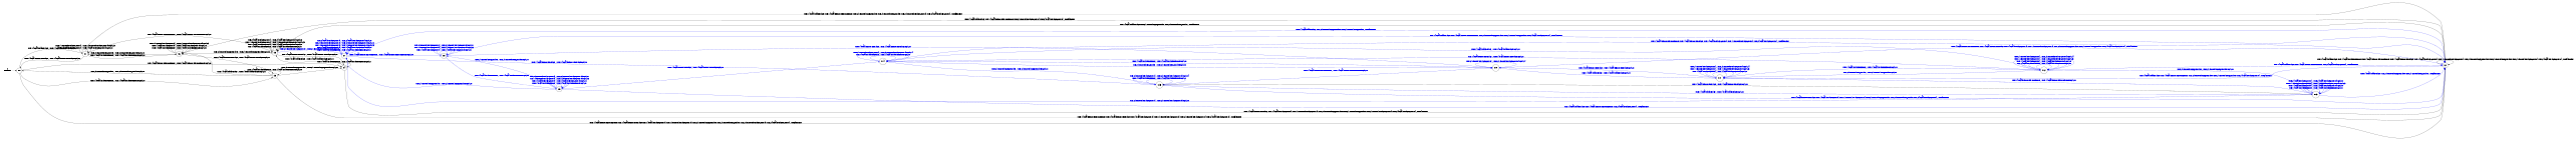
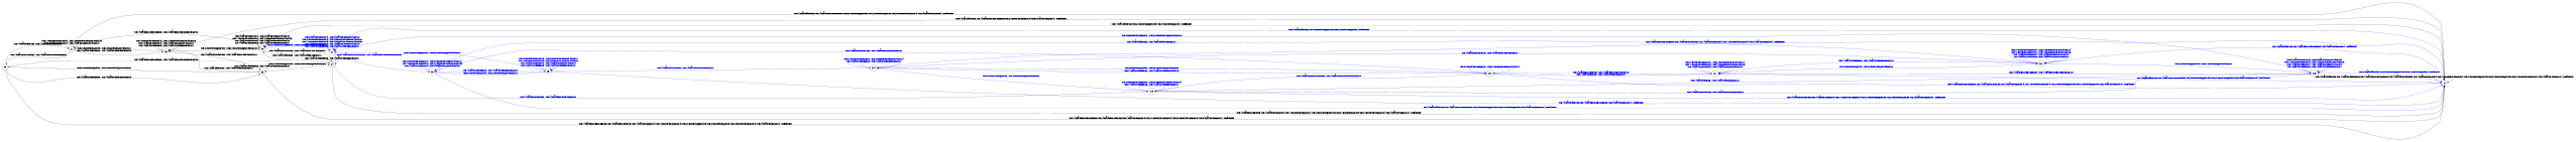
  digraph {
    rankdir=LR
    node [shape=circle]
    edge [color=blue fontcolor=blue]
    n1 [label=s0]
    n2 [label=s1]
    n3 [label=s2]
    n4 [label=s3]
    n5 [label=s4]
    n6 [label=s6]
    n7 [label=s5]
    n8 [label=s7]
    n9 [label=s8]
    n10 [label=s15]
    n11 [label=s9]
    n12 [label=s10]
    n13 [label=s13]
    n14 [label=s14]
    n15 [label=s41]
    n16 [label=s12]
-   __start0 [height=0 shape=none width=0]
    n1 -> n2 [color=black fontcolor=black label="user1|local|AddDevice / user1|local|AddDevice_CLS_-1"]
    n1 -> n3 [color=black fontcolor=black label="user1|local|RemoveFromHome user1|local|RemoveDevice user1|local|DeviceControl user1|remote|DeviceControl user2|remote|AcceptInvite user2|remote|DenyInvite user2|remote|DeviceControl user2|local|DeviceControl / NoElement"]
    n1 -> n4 [color=black fontcolor=black label="user1|local|InviteToHome / user1|local|InviteToHome_CLS_0"]
    n1 -> n5 [color=black fontcolor=black label="user1|local|RemoveFromHome / user1|local|RemoveFromHome_CLS_0"]
    n2 -> n1 [color=black fontcolor=black label="user1|local|RemoveDevice / user1|local|RemoveDevice_CLS_0"]
    n2 -> n2 [color=black fontcolor=black label="user1|local|DeviceControl / user1|local|DeviceControl_CLS_0"]
    n2 -> n2 [color=black fontcolor=black label="user1|remote|DeviceControl / user1|remote|DeviceControl_CLS_3"]
    n2 -> n3 [color=black fontcolor=black label="user1|local|AddDevice user1|local|RemoveFromHome user2|remote|AcceptInvite user2|remote|DenyInvite user2|remote|DeviceControl user2|local|DeviceControl / NoElement"]
    n2 -> n6 [color=black fontcolor=black label="user1|local|InviteToHome / user1|local|InviteToHome_CLS_0"]
    n2 -> n7 [color=black fontcolor=black label="user1|local|RemoveFromHome / user1|local|RemoveFromHome_CLS_0"]
    n3 -> n3 [color=black fontcolor=black label="user1|local|AddDevice user1|local|InviteToHome user1|local|RemoveFromHome user1|local|RemoveDevice user1|local|DeviceControl user1|remote|DeviceControl user2|remote|AcceptInvite user2|remote|DenyInvite user2|remote|DeviceControl user2|local|DeviceControl / NoElement"]
    n4 -> n1 [color=black fontcolor=black label="user2|remote|DenyInvite / user2|remote|DenyInvite_CLS_0"]
    n4 -> n3 [color=black fontcolor=black label="user1|local|RemoveFromHome user1|local|RemoveDevice user1|local|DeviceControl user1|remote|DeviceControl user2|remote|DeviceControl user2|local|DeviceControl / NoElement"]
    n4 -> n4 [color=black fontcolor=black label="user1|local|InviteToHome / user1|local|InviteToHome_CLS_0"]
    n4 -> n5 [color=black fontcolor=black label="user2|remote|AcceptInvite / user2|remote|AcceptInvite_CLS_0"]
    n4 -> n6 [color=black fontcolor=black label="user1|local|AddDevice / user1|local|AddDevice_CLS_-1"]
    n5 -> n3 [color=black fontcolor=black label="user1|local|RemoveDevice user1|local|DeviceControl user1|remote|DeviceControl user2|remote|AcceptInvite user2|remote|DenyInvite user2|remote|DeviceControl user2|local|DeviceControl / NoElement"]
    n5 -> n5 [color=black fontcolor=black label="user1|local|InviteToHome / user1|local|InviteToHome_CLS_1"]
    n5 -> n7 [color=black fontcolor=black label="user1|local|AddDevice / user1|local|AddDevice_CLS_-1"]
    n6 -> n2 [color=black fontcolor=black label="user2|remote|DenyInvite / user2|remote|DenyInvite_CLS_0"]
    n6 -> n3 [color=black fontcolor=black label="user1|local|AddDevice user1|local|RemoveFromHome user2|remote|DeviceControl user2|local|DeviceControl / NoElement"]
    n6 -> n4 [color=black fontcolor=black label="user1|local|RemoveDevice / user1|local|RemoveDevice_CLS_0"]
    n6 -> n6 [color=black fontcolor=black label="user1|local|InviteToHome / user1|local|InviteToHome_CLS_0"]
    n6 -> n6 [color=black fontcolor=black label="user1|local|DeviceControl / user1|local|DeviceControl_CLS_0"]
    n6 -> n6 [color=black fontcolor=black label="user1|remote|DeviceControl / user1|remote|DeviceControl_CLS_3"]
    n6 -> n7 [color=black fontcolor=black label="user2|remote|AcceptInvite / user2|remote|AcceptInvite_CLS_0"]
    n7 -> n3 [color=black fontcolor=black label="user1|local|AddDevice user2|remote|AcceptInvite user2|remote|DenyInvite / NoElement"]
    n7 -> n5 [color=black fontcolor=black label="user1|local|RemoveDevice / user1|local|RemoveDevice_CLS_0"]
    n7 -> n7 [color=black fontcolor=black label="user1|local|InviteToHome / user1|local|InviteToHome_CLS_1"]
    n7 -> n7 [color=black fontcolor=black label="user1|local|DeviceControl / user1|local|DeviceControl_CLS_0"]
    n7 -> n7 [color=black fontcolor=black label="user1|remote|DeviceControl / user1|remote|DeviceControl_CLS_3"]
    n7 -> n7 [color=black fontcolor=black label="user2|local|DeviceControl / user2|local|DeviceControl_CLS_0"]
    n7 -> n8 [label="user2|remote|DeviceControl / user2|remote|DeviceControl_CLS_0"]
    n8 -> n3 [label="user1|local|AddDevice user2|remote|AcceptInvite user2|remote|DenyInvite / NoElement"]
    n8 -> n8 [label="user1|local|InviteToHome / user1|local|InviteToHome_CLS_1"]
    n8 -> n8 [label="user1|local|DeviceControl / user1|local|DeviceControl_CLS_0"]
    n8 -> n8 [label="user1|remote|DeviceControl / user1|remote|DeviceControl_CLS_3"]
    n8 -> n8 [label="user2|remote|DeviceControl / user2|remote|DeviceControl_CLS_0"]
    n8 -> n8 [label="user2|local|DeviceControl / user2|local|DeviceControl_CLS_0"]
    n8 -> n9 [label="user1|local|RemoveFromHome / user1|local|RemoveFromHome_CLS_0"]
    n8 -> n10 [label="user1|local|RemoveDevice / user1|local|RemoveDevice_CLS_0"]
    n9 -> n3 [label="user1|local|AddDevice user1|local|RemoveFromHome user2|remote|AcceptInvite user2|remote|DenyInvite user2|local|DeviceControl / NoElement"]
    n9 -> n9 [label="user1|local|DeviceControl / user1|local|DeviceControl_CLS_0"]
    n9 -> n9 [label="user1|remote|DeviceControl / user1|remote|DeviceControl_CLS_3"]
    n9 -> n9 [label="user2|remote|DeviceControl / user2|remote|DeviceControl_CLS_1"]
    n9 -> n11 [label="user1|local|InviteToHome / user1|local|InviteToHome_CLS_0"]
    n9 -> n12 [label="user1|local|RemoveDevice / user1|local|RemoveDevice_CLS_0"]
    n10 -> n3 [label="user1|local|RemoveDevice user1|local|DeviceControl user1|remote|DeviceControl user2|remote|AcceptInvite user2|remote|DenyInvite user2|local|DeviceControl / NoElement"]
    n10 -> n10 [label="user1|local|InviteToHome / user1|local|InviteToHome_CLS_1"]
    n10 -> n10 [label="user2|remote|DeviceControl / user2|remote|DeviceControl_CLS_4"]
    n10 -> n12 [label="user1|local|RemoveFromHome / user1|local|RemoveFromHome_CLS_0"]
    n10 -> n13 [label="user1|local|AddDevice / user1|local|AddDevice_CLS_-1"]
    n11 -> n3 [label="user1|local|AddDevice user1|local|RemoveFromHome user2|local|DeviceControl / NoElement"]
    n11 -> n8 [label="user2|remote|AcceptInvite / user2|remote|AcceptInvite_CLS_0"]
    n11 -> n9 [label="user2|remote|DenyInvite / user2|remote|DenyInvite_CLS_0"]
    n11 -> n11 [label="user1|local|InviteToHome / user1|local|InviteToHome_CLS_0"]
    n11 -> n11 [label="user1|local|DeviceControl / user1|local|DeviceControl_CLS_0"]
    n11 -> n11 [label="user1|remote|DeviceControl / user1|remote|DeviceControl_CLS_3"]
    n11 -> n11 [label="user2|remote|DeviceControl / user2|remote|DeviceControl_CLS_1"]
    n11 -> n14 [label="user1|local|RemoveDevice / user1|local|RemoveDevice_CLS_0"]
    n12 -> n3 [label="user1|local|RemoveFromHome user1|local|RemoveDevice user1|local|DeviceControl user1|remote|DeviceControl user2|remote|AcceptInvite user2|remote|DenyInvite user2|local|DeviceControl / NoElement"]
    n12 -> n12 [label="user2|remote|DeviceControl / user2|remote|DeviceControl_CLS_4"]
    n12 -> n14 [label="user1|local|InviteToHome / user1|local|InviteToHome_CLS_0"]
    n12 -> n15 [label="user1|local|AddDevice / user1|local|AddDevice_CLS_-1"]
    n13 -> n3 [label="user1|local|AddDevice user2|remote|AcceptInvite user2|remote|DenyInvite / NoElement"]
    n13 -> n8 [label="user2|remote|DeviceControl / user2|remote|DeviceControl_CLS_0"]
    n13 -> n10 [color=black label="user1|local|RemoveDevice / user1|local|RemoveDevice_CLS_0"]
    n13 -> n13 [label="user1|local|InviteToHome / user1|local|InviteToHome_CLS_1"]
    n13 -> n13 [label="user1|local|DeviceControl / user1|local|DeviceControl_CLS_0"]
    n13 -> n13 [label="user1|remote|DeviceControl / user1|remote|DeviceControl_CLS_3"]
    n13 -> n13 [label="user2|local|DeviceControl / user2|local|DeviceControl_CLS_0"]
    n13 -> n15 [label="user1|local|RemoveFromHome / user1|local|RemoveFromHome_CLS_0"]
    n14 -> n3 [label="user1|local|RemoveFromHome user1|local|RemoveDevice user1|local|DeviceControl user1|remote|DeviceControl user2|local|DeviceControl / NoElement"]
    n14 -> n10 [label="user2|remote|AcceptInvite / user2|remote|AcceptInvite_CLS_0"]
    n14 -> n12 [label="user2|remote|DenyInvite / user2|remote|DenyInvite_CLS_0"]
    n14 -> n14 [label="user1|local|InviteToHome / user1|local|InviteToHome_CLS_0"]
    n14 -> n14 [label="user2|remote|DeviceControl / user2|remote|DeviceControl_CLS_4"]
-   n14 -> n16 [label="user1|local|AddDevice / user1|local|AddDevice_CLS_-1"]
+   n9 -> n16 [label="user1|local|AddDevice / user1|local|AddDevice_CLS_-1"]
    n15 -> n3 [label="user1|local|AddDevice user1|local|RemoveFromHome user2|remote|AcceptInvite user2|remote|DenyInvite user2|local|DeviceControl / NoElement"]
    n15 -> n12 [label="user1|local|RemoveDevice / user1|local|RemoveDevice_CLS_0"]
    n15 -> n15 [label="user1|local|DeviceControl / user1|local|DeviceControl_CLS_0"]
    n15 -> n15 [label="user1|remote|DeviceControl / user1|remote|DeviceControl_CLS_3"]
    n15 -> n15 [label="user2|remote|DeviceControl / user2|remote|DeviceControl_CLS_4"]
    n15 -> n16 [label="user1|local|InviteToHome / user1|local|InviteToHome_CLS_0"]
    n16 -> n3 [label="user1|local|AddDevice user1|local|RemoveFromHome user2|local|DeviceControl / NoElement"]
    n16 -> n13 [label="user2|remote|AcceptInvite / user2|remote|AcceptInvite_CLS_0"]
    n16 -> n14 [label="user1|local|RemoveDevice / user1|local|RemoveDevice_CLS_0"]
    n16 -> n15 [label="user2|remote|DenyInvite / user2|remote|DenyInvite_CLS_0"]
    n16 -> n16 [label="user1|local|InviteToHome / user1|local|InviteToHome_CLS_0"]
    n16 -> n16 [label="user1|local|DeviceControl / user1|local|DeviceControl_CLS_0"]
    n16 -> n16 [label="user1|remote|DeviceControl / user1|remote|DeviceControl_CLS_3"]
    n16 -> n16 [label="user2|remote|DeviceControl / user2|remote|DeviceControl_CLS_4"]
-   __start0 -> n1 [color="" fontcolor=""]
  }
